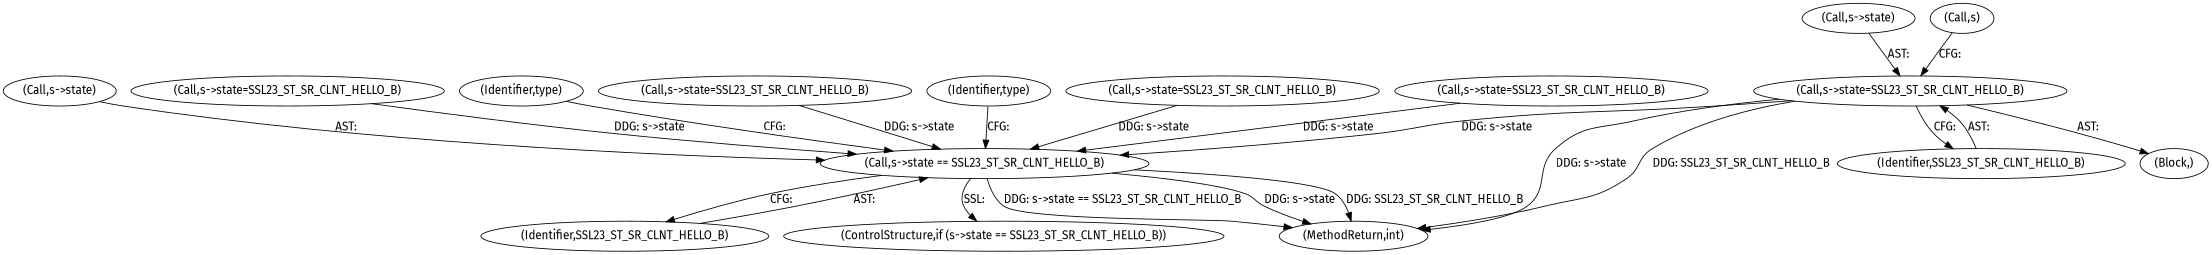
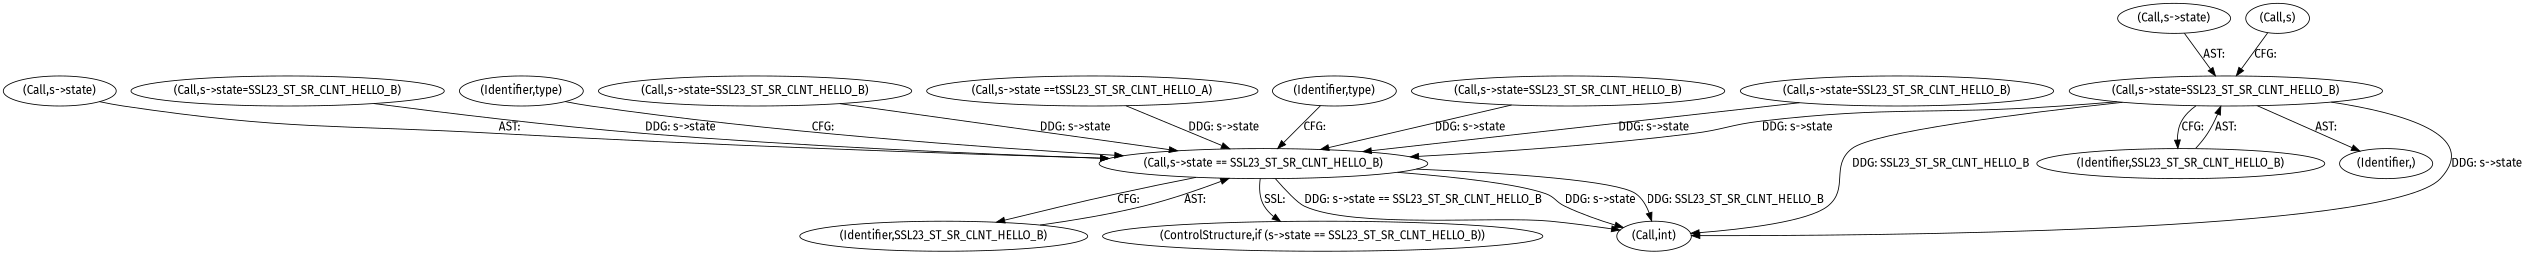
  digraph {
    fontname="Fira Sans"
    node [fontname="Fira Sans"]
    edge [fontname="Fira Sans"]
    n1 [label="(Call,s->state=SSL23_ST_SR_CLNT_HELLO_B)"]
    n2 [label="(Call,s->state == SSL23_ST_SR_CLNT_HELLO_B)"]
-   n3 [label="(MethodReturn,int)"]
+   n3 [label="(Call,int)"]
    n4 [label="(Identifier,SSL23_ST_SR_CLNT_HELLO_B)"]
-   n5 [label="(Block,)"]
+   n5 [label="(Identifier,)"]
    n6 [label="(Identifier,SSL23_ST_SR_CLNT_HELLO_B)"]
    n7 [label="(ControlStructure,if (s->state == SSL23_ST_SR_CLNT_HELLO_B))"]
    n8 [label="(Call,s->state)"]
    n9 [label="(Call,s->state=SSL23_ST_SR_CLNT_HELLO_B)"]
    n10 [label="(Call,s->state)"]
    n11 [label="(Call,s)"]
    n12 [label="(Identifier,type)"]
    n13 [label="(Call,s->state=SSL23_ST_SR_CLNT_HELLO_B)"]
+   n14 [label="(Call,s->state ==\tSSL23_ST_SR_CLNT_HELLO_A)"]
    n15 [label="(Identifier,type)"]
    n16 [label="(Call,s->state=SSL23_ST_SR_CLNT_HELLO_B)"]
    n17 [label="(Call,s->state=SSL23_ST_SR_CLNT_HELLO_B)"]
    n1 -> n2 [label="DDG: s->state"]
    n1 -> n3 [label="DDG: s->state"]
    n1 -> n3 [label="DDG: SSL23_ST_SR_CLNT_HELLO_B"]
    n1 -> n4 [label="CFG: "]
    n1 -> n5 [label="AST: "]
    n2 -> n3 [label="DDG: s->state"]
    n2 -> n3 [label="DDG: SSL23_ST_SR_CLNT_HELLO_B"]
    n2 -> n3 [label="DDG: s->state == SSL23_ST_SR_CLNT_HELLO_B"]
    n2 -> n6 [label="CFG: "]
    n2 -> n7 [label="SSL: "]
    n4 -> n1 [label="AST: "]
    n6 -> n2 [label="AST: "]
    n8 -> n2 [label="AST: "]
    n9 -> n2 [label="DDG: s->state"]
    n10 -> n1 [label="AST: "]
    n11 -> n1 [label="CFG: "]
    n12 -> n2 [label="CFG: "]
    n13 -> n2 [label="DDG: s->state"]
+   n14 -> n2 [label="DDG: s->state"]
    n15 -> n2 [label="CFG: "]
    n16 -> n2 [label="DDG: s->state"]
    n17 -> n2 [label="DDG: s->state"]
  }
